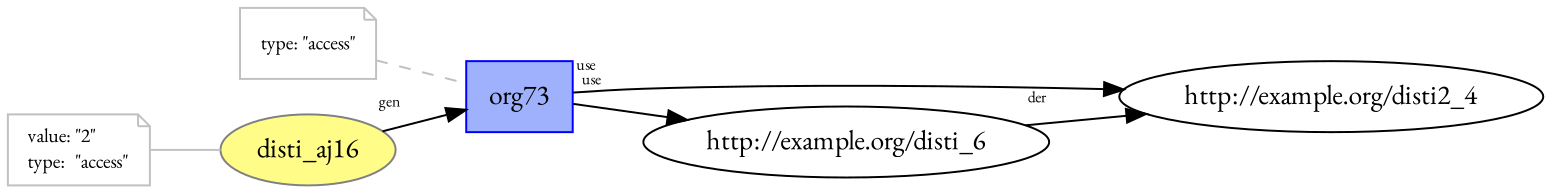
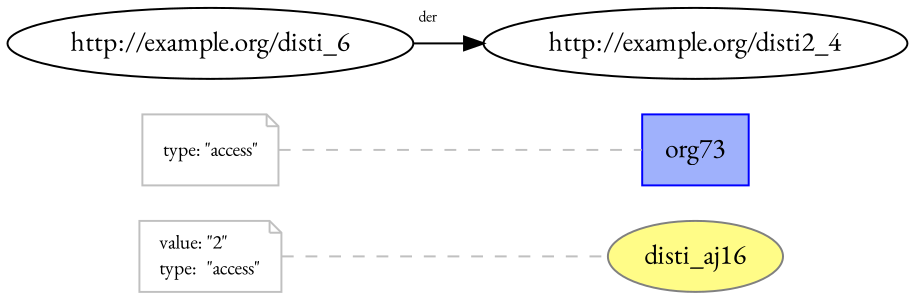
  digraph {
    fontname="EB Garamond"
    rankdir=LR
    node [fontname="EB Garamond"]
    edge [fontname="EB Garamond" labelangle=60.0 labeldistance=1.5 labelfontsize=8 rotation=20]
    n1 [color="#808080" fillcolor="#FFFC87" label=disti_aj16 style=filled]
    n2 [color="#0000FF" fillcolor="#9FB1FC" label=org73 shape=polygon sides=4 style=filled]
    "http://example.org/disti2_4"
    "http://example.org/disti_6"
    n5 [color=gray fontcolor=black fontsize=10 label=<<TABLE cellpadding="0" border="0"> 	<TR> 	    <TD align="left">value:</TD> 	    <TD align="left">&quot;2&quot;</TD> 	</TR> 	<TR> 	    <TD align="left">type:</TD> 	    <TD align="left">&quot;access&quot;</TD> 	</TR> </TABLE>> shape=note]
    n6 [color=gray fontcolor=black fontsize=10 label=<<TABLE cellpadding="0" border="0"> 	<TR> 	    <TD align="left">type:</TD> 	    <TD align="left">&quot;access&quot;</TD> 	</TR> </TABLE>> shape=note]
-   n1 -> n2 [taillabel=gen]
-   n2 -> "http://example.org/disti2_4" [taillabel=use]
-   n2 -> "http://example.org/disti_6" [taillabel=use]
    "http://example.org/disti_6" -> "http://example.org/disti2_4" [taillabel=der]
-   n5 -> n1 [arrowhead=none color=gray style=solid labelangle="" labeldistance="" labelfontsize="" rotation=""]
+   n5 -> n1 [arrowhead=none color=gray style=dashed labelangle="" labeldistance="" labelfontsize="" rotation=""]
    n6 -> n2 [arrowhead=none color=gray style=dashed labelangle="" labeldistance="" labelfontsize="" rotation=""]
  }
